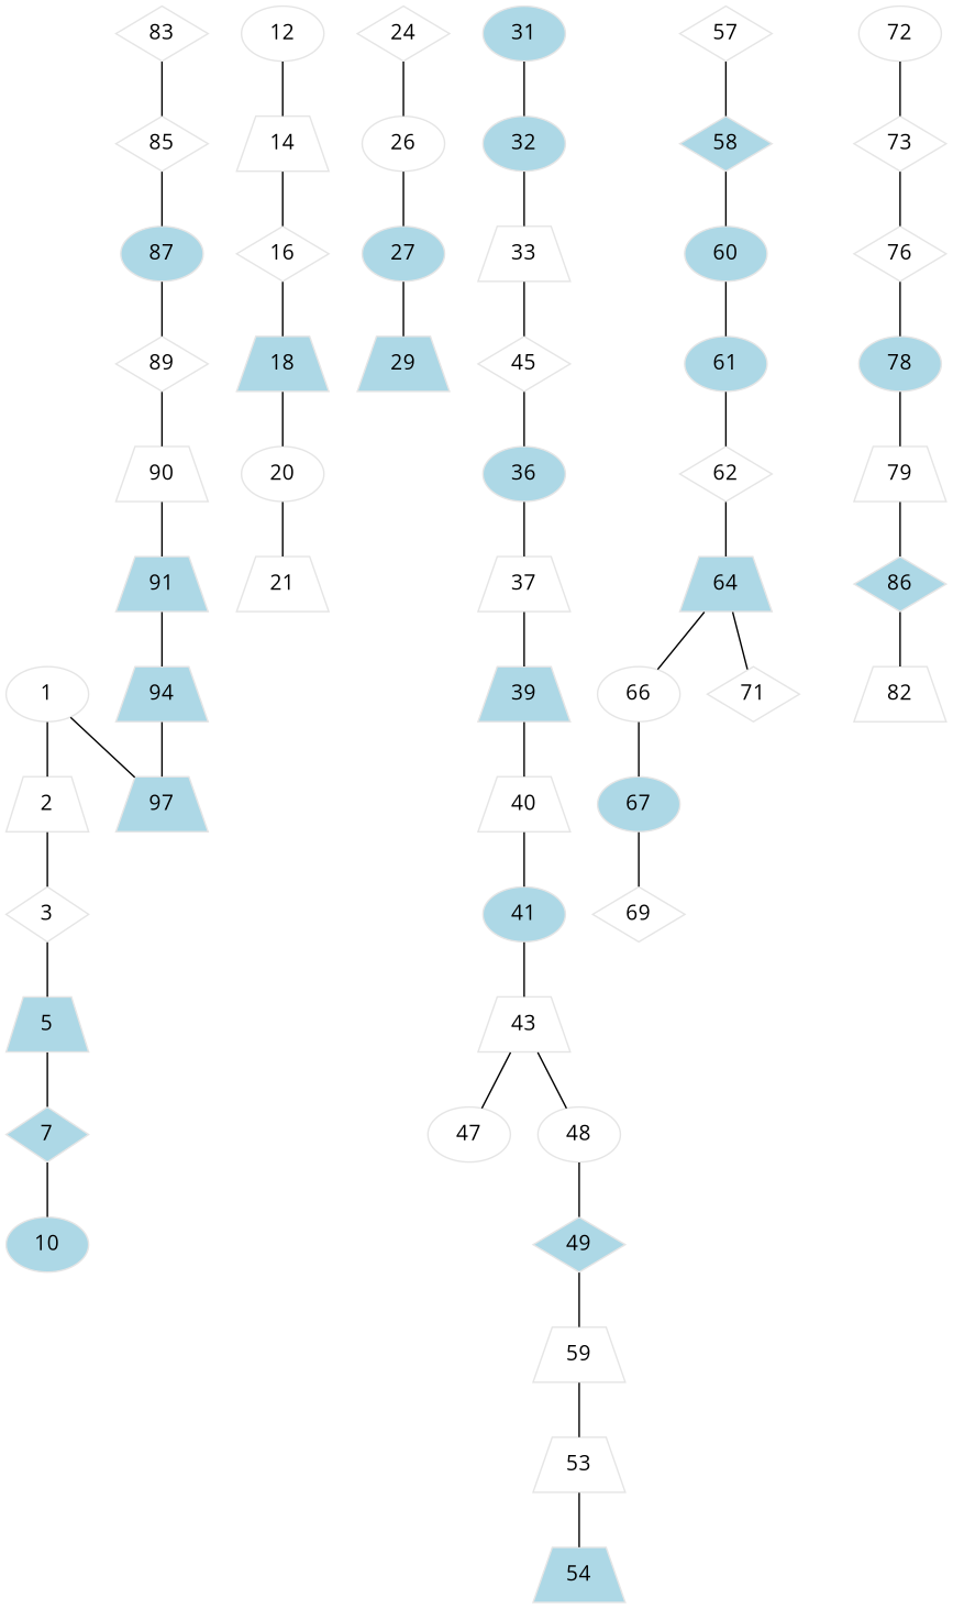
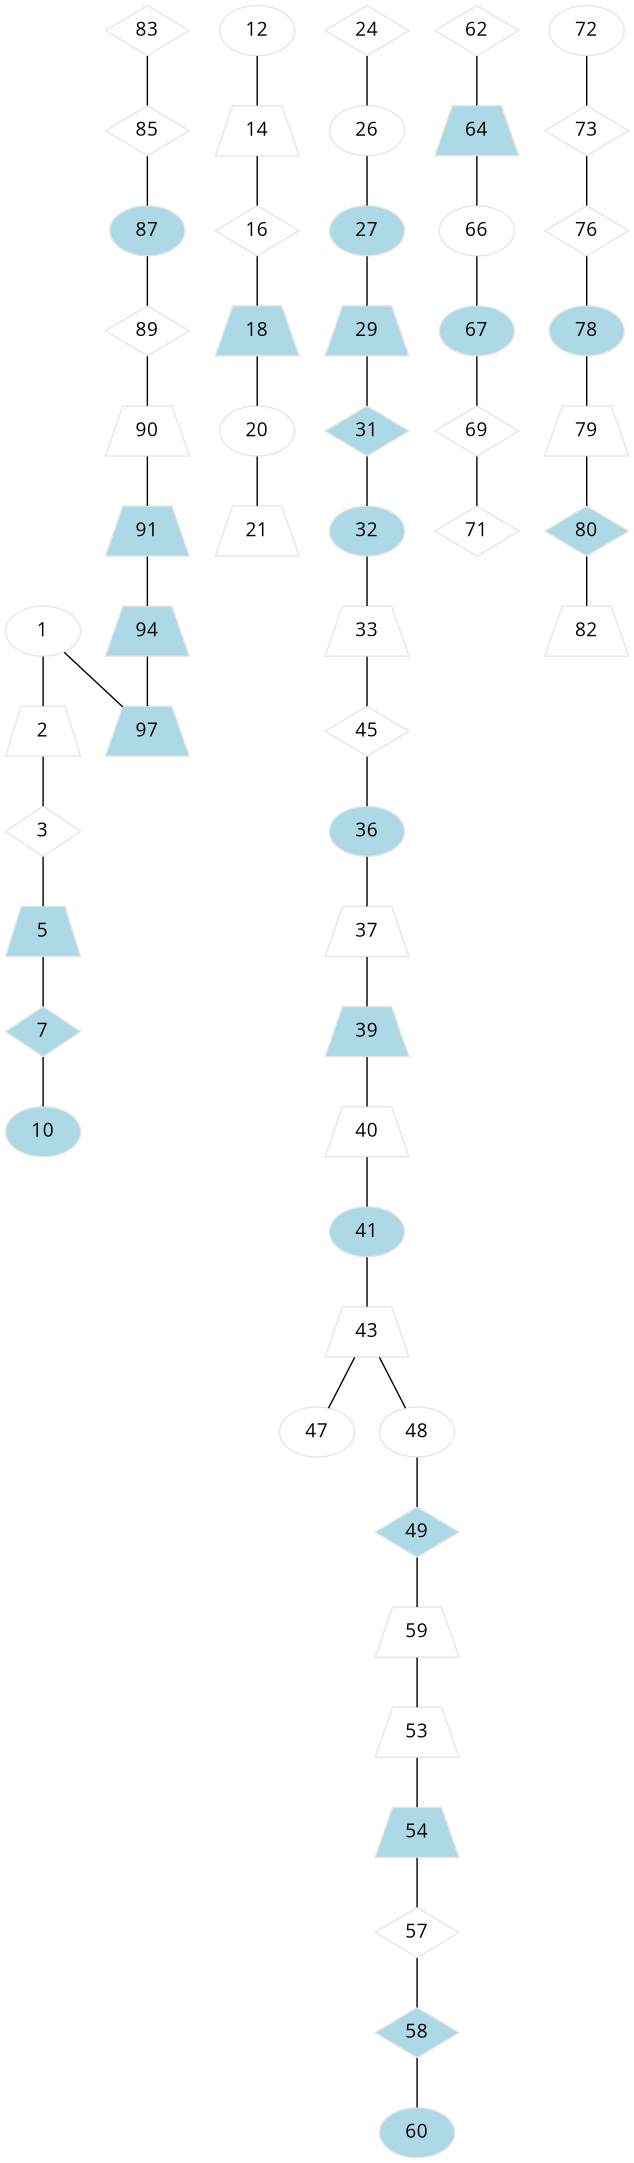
  graph {
    fontname="Open Sans"
    node [color=gray90 fillcolor=white fontname="Open Sans" shape=trapezium style=filled]
    edge [fontname="Open Sans"]
    1 [shape=ellipse]
    2
    97 [fillcolor=lightblue super="+98"]
    3 [shape=diamond super="+4"]
    5 [fillcolor=lightblue super="+6"]
    7 [fillcolor=lightblue shape=diamond super="+8"]
    10 [fillcolor=lightblue shape=ellipse]
    12 [shape=ellipse super="+13"]
    14 [super="+15"]
    16 [shape=diamond super="+17"]
    18 [fillcolor=lightblue super="+19"]
    20 [shape=ellipse]
    21
    24 [shape=diamond super="+25"]
    26 [shape=ellipse]
    27 [fillcolor=lightblue shape=ellipse super="+28"]
    29 [fillcolor=lightblue super="+30"]
-   31 [fillcolor=lightblue shape=ellipse]
+   31 [fillcolor=lightblue shape=diamond]
    32 [fillcolor=lightblue shape=ellipse]
    33 [super="+34"]
    n21 [label=45 shape=diamond]
    36 [fillcolor=lightblue shape=ellipse]
    37 [super="+38"]
    39 [fillcolor=lightblue]
    40
    41 [fillcolor=lightblue shape=ellipse super="+42"]
    43 [super="+44"]
    47 [shape=ellipse]
    48 [shape=ellipse]
    49 [fillcolor=lightblue shape=diamond]
    n31 [label=59 super="+51"]
    53
    54 [fillcolor=lightblue super="+55"]
    57 [shape=diamond]
    58 [fillcolor=lightblue shape=diamond super="+59"]
    60 [fillcolor=lightblue shape=ellipse]
-   61 [fillcolor=lightblue shape=ellipse]
    62 [shape=diamond super="+63"]
    64 [fillcolor=lightblue super="+65"]
    66 [shape=ellipse]
    67 [fillcolor=lightblue shape=ellipse super="+68"]
    69 [shape=diamond super="+70"]
    71 [shape=diamond]
    72 [shape=ellipse]
    73 [shape=diamond super="+74"]
    76 [shape=diamond super="+77"]
    78 [fillcolor=lightblue shape=ellipse]
    79
-   80 [fillcolor=lightblue shape=diamond super="+81" label=86]
+   80 [fillcolor=lightblue shape=diamond super="+81"]
    82
    83 [shape=diamond super="+84"]
    85 [shape=diamond super="+86"]
    87 [fillcolor=lightblue shape=ellipse super="+88"]
    89 [shape=diamond]
    90
    91 [fillcolor=lightblue super="+92"]
    94 [fillcolor=lightblue super="+95"]
    1 -- 2
    1 -- 97
    2 -- 3
    3 -- 5
    5 -- 7
    7 -- 10
    12 -- 14
    14 -- 16
    16 -- 18
    18 -- 20
    20 -- 21
    24 -- 26
    26 -- 27
    27 -- 29
+   29 -- 31
    31 -- 32
    32 -- 33
    33 -- n21
    n21 -- 36
    36 -- 37
    37 -- 39
    39 -- 40
    40 -- 41
    41 -- 43
    43 -- 47
    43 -- 48
    48 -- 49
    49 -- n31
    n31 -- 53
    53 -- 54
+   54 -- 57
    57 -- 58
    58 -- 60
-   60 -- 61
-   61 -- 62
    62 -- 64
    64 -- 66
    66 -- 67
    67 -- 69
-   64 -- 71
+   69 -- 71
    72 -- 73
    73 -- 76
    76 -- 78
    78 -- 79
    79 -- 80
    80 -- 82
    83 -- 85
    85 -- 87
    87 -- 89
    89 -- 90
    90 -- 91
    91 -- 94
    94 -- 97
  }
